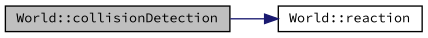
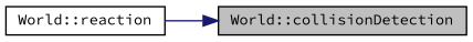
  digraph {
    rankdir=LR
    fontname="Source Code Pro"
    node [color=black fontname="Source Code Pro" fontsize=10 shape=record style=filled]
    n1 [fillcolor=grey75 fontcolor=black height=0.2 label="World::collisionDetection" width=0.4]
    n2 [fillcolor=white height=0.2 label="World::reaction" width=0.4]
-   n1 -> n2 [color=midnightblue fontname="Source Code Pro" fontsize=10 labelfontname=FreeSans labelfontsize=10 style=solid]
+   n2 -> n1 [color=midnightblue fontname="Source Code Pro" fontsize=10 labelfontname=FreeSans labelfontsize=10 style=solid]
  }
